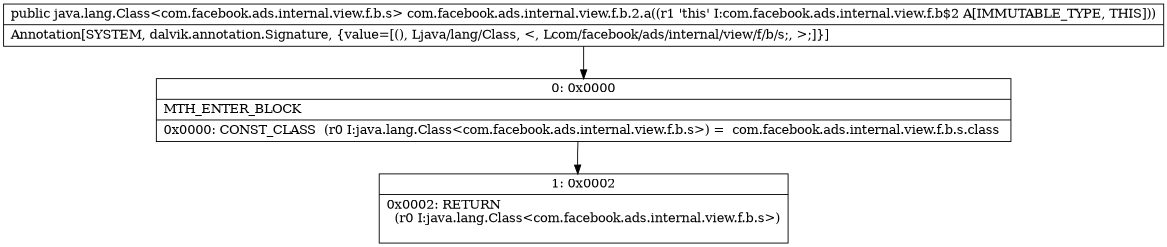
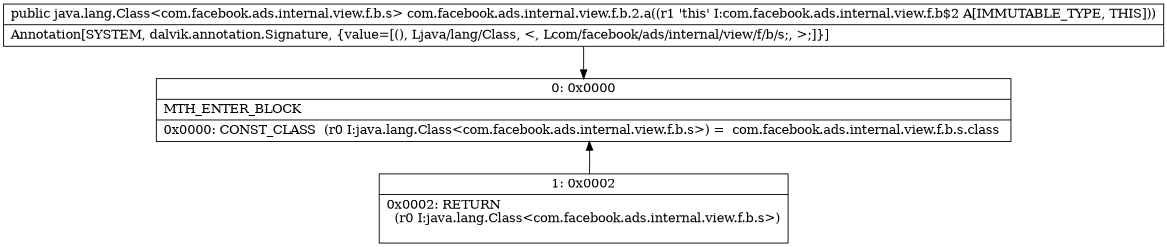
  digraph {
    node [shape=record]
    n1 [label="{0\:\ 0x0000|MTH_ENTER_BLOCK\l|0x0000: CONST_CLASS  (r0 I:java.lang.Class\<com.facebook.ads.internal.view.f.b.s\>) =  com.facebook.ads.internal.view.f.b.s.class \l}"]
    n2 [label="{1\:\ 0x0002|0x0002: RETURN  \l  (r0 I:java.lang.Class\<com.facebook.ads.internal.view.f.b.s\>)\l \l}"]
    n3 [label="{public java.lang.Class\<com.facebook.ads.internal.view.f.b.s\> com.facebook.ads.internal.view.f.b.2.a((r1 'this' I:com.facebook.ads.internal.view.f.b$2 A[IMMUTABLE_TYPE, THIS]))  | Annotation[SYSTEM, dalvik.annotation.Signature, \{value=[(), Ljava\/lang\/Class, \<, Lcom\/facebook\/ads\/internal\/view\/f\/b\/s;, \>;]\}]\l}"]
-   n1 -> n2
+   n2 -> n1
    n3 -> n1
  }
